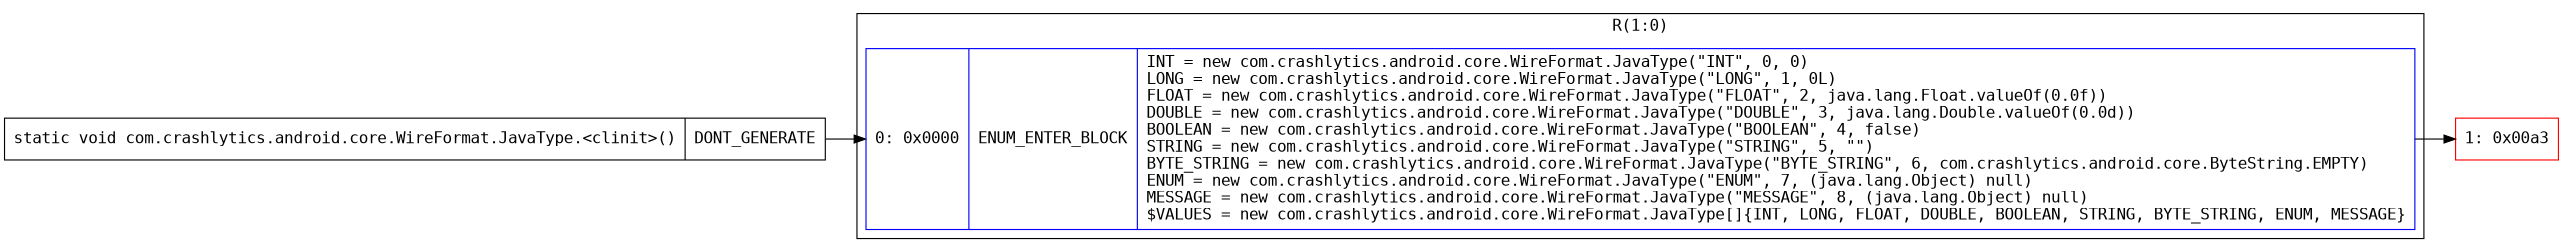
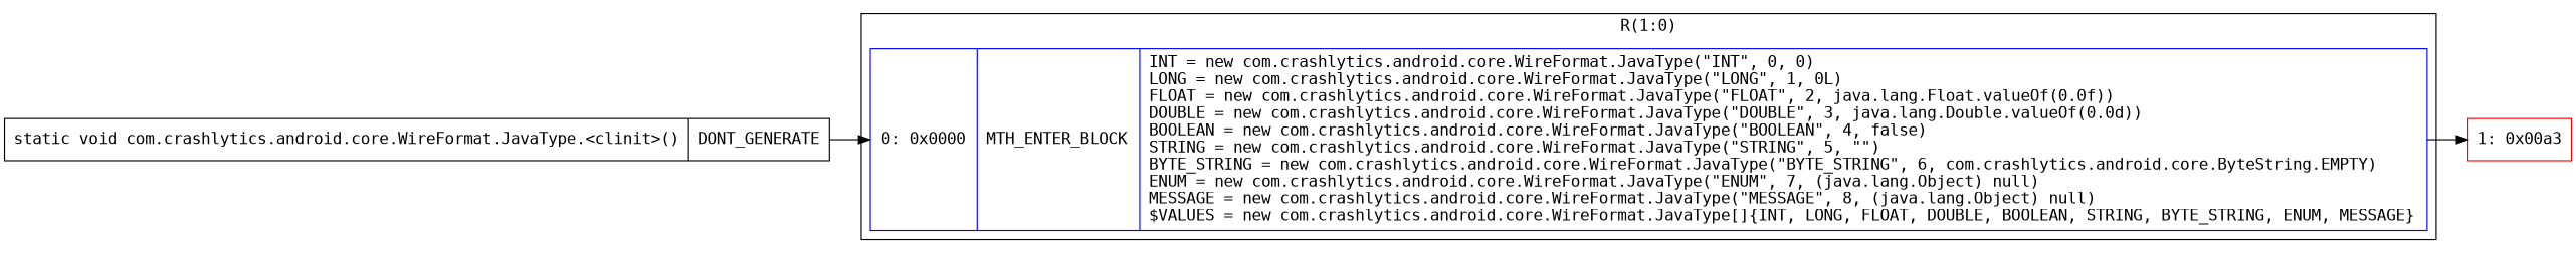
  digraph {
    rankdir=LR
    fontname="DejaVu Sans Mono"
    node [shape=record fontname="DejaVu Sans Mono"]
    edge [fontname="DejaVu Sans Mono"]
-   n1 [color=blue label="{0\:\ 0x0000|ENUM_ENTER_BLOCK\l|INT = new com.crashlytics.android.core.WireFormat.JavaType(\"INT\", 0, 0)\lLONG = new com.crashlytics.android.core.WireFormat.JavaType(\"LONG\", 1, 0L)\lFLOAT = new com.crashlytics.android.core.WireFormat.JavaType(\"FLOAT\", 2, java.lang.Float.valueOf(0.0f))\lDOUBLE = new com.crashlytics.android.core.WireFormat.JavaType(\"DOUBLE\", 3, java.lang.Double.valueOf(0.0d))\lBOOLEAN = new com.crashlytics.android.core.WireFormat.JavaType(\"BOOLEAN\", 4, false)\lSTRING = new com.crashlytics.android.core.WireFormat.JavaType(\"STRING\", 5, \"\")\lBYTE_STRING = new com.crashlytics.android.core.WireFormat.JavaType(\"BYTE_STRING\", 6, com.crashlytics.android.core.ByteString.EMPTY)\lENUM = new com.crashlytics.android.core.WireFormat.JavaType(\"ENUM\", 7, (java.lang.Object) null)\lMESSAGE = new com.crashlytics.android.core.WireFormat.JavaType(\"MESSAGE\", 8, (java.lang.Object) null)\l$VALUES = new com.crashlytics.android.core.WireFormat.JavaType[]\{INT, LONG, FLOAT, DOUBLE, BOOLEAN, STRING, BYTE_STRING, ENUM, MESSAGE\}\l}"]
+   n1 [color=blue label="{0\:\ 0x0000|MTH_ENTER_BLOCK\l|INT = new com.crashlytics.android.core.WireFormat.JavaType(\"INT\", 0, 0)\lLONG = new com.crashlytics.android.core.WireFormat.JavaType(\"LONG\", 1, 0L)\lFLOAT = new com.crashlytics.android.core.WireFormat.JavaType(\"FLOAT\", 2, java.lang.Float.valueOf(0.0f))\lDOUBLE = new com.crashlytics.android.core.WireFormat.JavaType(\"DOUBLE\", 3, java.lang.Double.valueOf(0.0d))\lBOOLEAN = new com.crashlytics.android.core.WireFormat.JavaType(\"BOOLEAN\", 4, false)\lSTRING = new com.crashlytics.android.core.WireFormat.JavaType(\"STRING\", 5, \"\")\lBYTE_STRING = new com.crashlytics.android.core.WireFormat.JavaType(\"BYTE_STRING\", 6, com.crashlytics.android.core.ByteString.EMPTY)\lENUM = new com.crashlytics.android.core.WireFormat.JavaType(\"ENUM\", 7, (java.lang.Object) null)\lMESSAGE = new com.crashlytics.android.core.WireFormat.JavaType(\"MESSAGE\", 8, (java.lang.Object) null)\l$VALUES = new com.crashlytics.android.core.WireFormat.JavaType[]\{INT, LONG, FLOAT, DOUBLE, BOOLEAN, STRING, BYTE_STRING, ENUM, MESSAGE\}\l}"]
    n2 [color=red label="{1\:\ 0x00a3}"]
    n3 [label="{static void com.crashlytics.android.core.WireFormat.JavaType.\<clinit\>()  | DONT_GENERATE\l}"]
    subgraph cluster_1 {
      label="R(1:0)"
      n1
    }
    n1 -> n2
    n3 -> n1
  }
